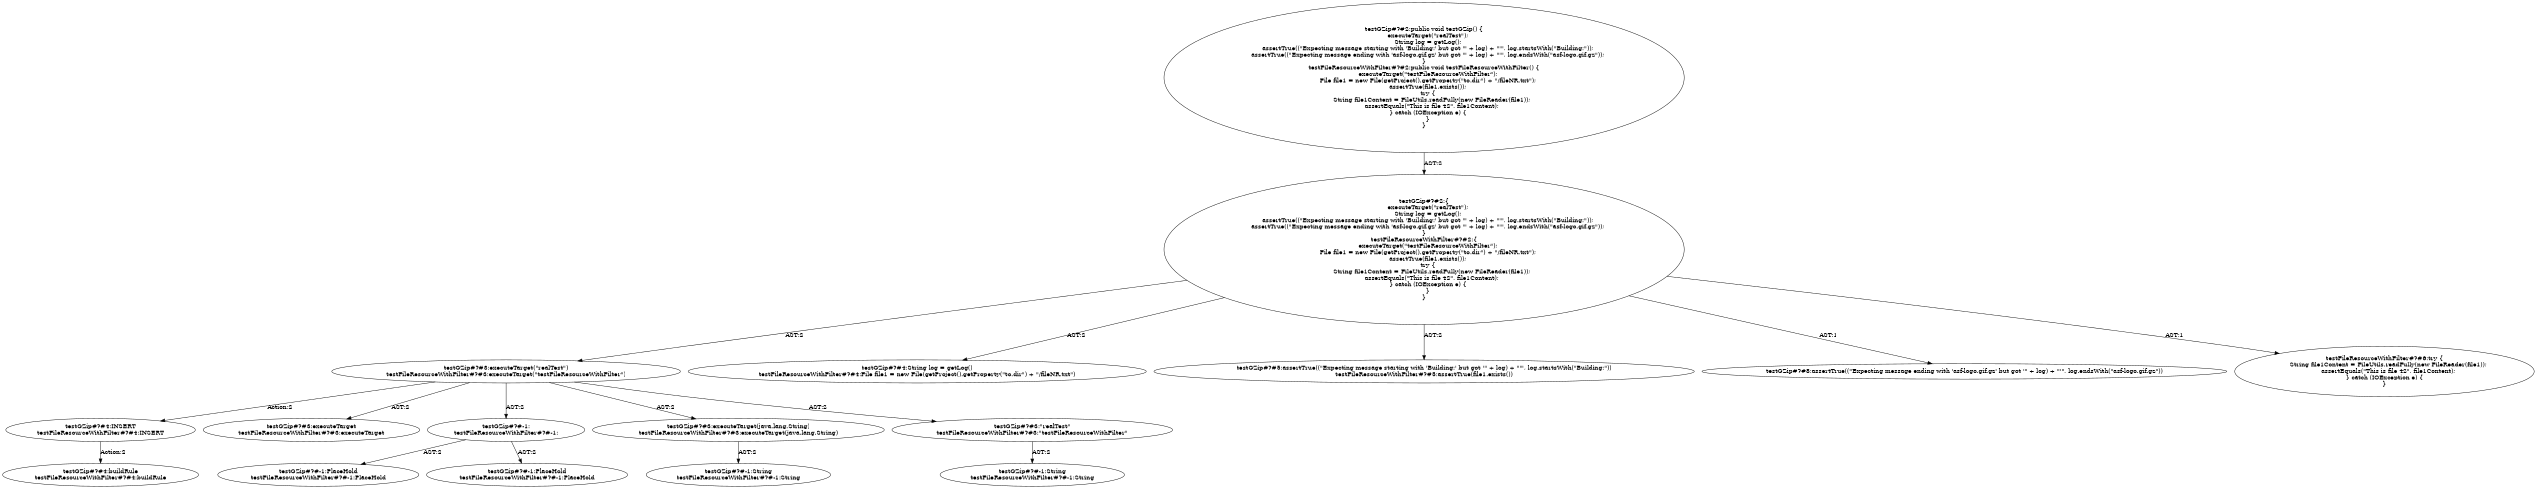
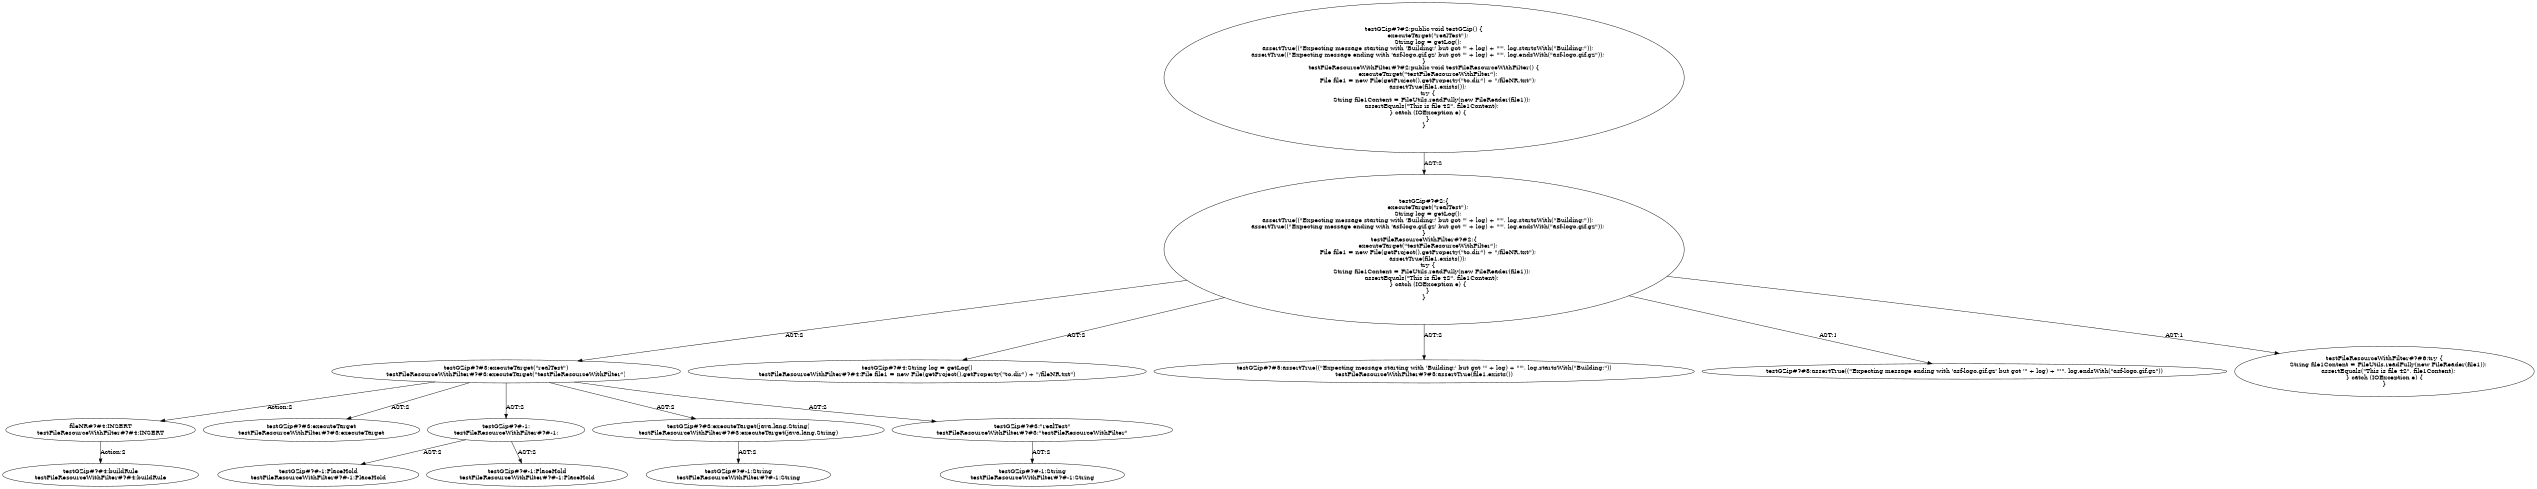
  digraph {
    node [shape=ellipse]
-   n1 [label="testGZip#?#4:INSERT\ntestFileResourceWithFilter#?#4:INSERT"]
+   n1 [label="fileNR#?#4:INSERT\ntestFileResourceWithFilter#?#4:INSERT"]
    n2 [label="testGZip#?#4:buildRule\ntestFileResourceWithFilter#?#4:buildRule"]
    n3 [label="testGZip#?#3:executeTarget(\"realTest\")\ntestFileResourceWithFilter#?#3:executeTarget(\"testFileResourceWithFilter\")"]
    n4 [label="testGZip#?#3:executeTarget\ntestFileResourceWithFilter#?#3:executeTarget"]
    n5 [label="testGZip#?#-1:\ntestFileResourceWithFilter#?#-1:"]
    n6 [label="testGZip#?#3:executeTarget(java.lang.String)\ntestFileResourceWithFilter#?#3:executeTarget(java.lang.String)"]
    n7 [label="testGZip#?#3:\"realTest\"\ntestFileResourceWithFilter#?#3:\"testFileResourceWithFilter\""]
    n8 [label="testGZip#?#2:\{\n    executeTarget(\"realTest\");\n    String log = getLog();\n    assertTrue((\"Expecting message starting with 'Building:' but got '\" + log) + \"'\", log.startsWith(\"Building:\"));\n    assertTrue((\"Expecting message ending with 'asf-logo.gif.gz' but got '\" + log) + \"'\", log.endsWith(\"asf-logo.gif.gz\"));\n\}\ntestFileResourceWithFilter#?#2:\{\n    executeTarget(\"testFileResourceWithFilter\");\n    File file1 = new File(getProject().getProperty(\"to.dir\") + \"/fileNR.txt\");\n    assertTrue(file1.exists());\n    try \{\n        String file1Content = FileUtils.readFully(new FileReader(file1));\n        assertEquals(\"This is file 42\", file1Content);\n    \} catch (IOException e) \{\n    \}\n\}"]
    n9 [label="testGZip#?#4:String log = getLog()\ntestFileResourceWithFilter#?#4:File file1 = new File(getProject().getProperty(\"to.dir\") + \"/fileNR.txt\")"]
    n10 [label="testGZip#?#5:assertTrue((\"Expecting message starting with 'Building:' but got '\" + log) + \"'\", log.startsWith(\"Building:\"))\ntestFileResourceWithFilter#?#5:assertTrue(file1.exists())"]
    n11 [label="testGZip#?#8:assertTrue((\"Expecting message ending with 'asf-logo.gif.gz' but got '\" + log) + \"'\", log.endsWith(\"asf-logo.gif.gz\"))"]
    n12 [label="testFileResourceWithFilter#?#6:try \{\n    String file1Content = FileUtils.readFully(new FileReader(file1));\n    assertEquals(\"This is file 42\", file1Content);\n\} catch (IOException e) \{\n\}"]
    n13 [label="testGZip#?#2:public void testGZip() \{\n    executeTarget(\"realTest\");\n    String log = getLog();\n    assertTrue((\"Expecting message starting with 'Building:' but got '\" + log) + \"'\", log.startsWith(\"Building:\"));\n    assertTrue((\"Expecting message ending with 'asf-logo.gif.gz' but got '\" + log) + \"'\", log.endsWith(\"asf-logo.gif.gz\"));\n\}\ntestFileResourceWithFilter#?#2:public void testFileResourceWithFilter() \{\n    executeTarget(\"testFileResourceWithFilter\");\n    File file1 = new File(getProject().getProperty(\"to.dir\") + \"/fileNR.txt\");\n    assertTrue(file1.exists());\n    try \{\n        String file1Content = FileUtils.readFully(new FileReader(file1));\n        assertEquals(\"This is file 42\", file1Content);\n    \} catch (IOException e) \{\n    \}\n\}"]
    n14 [label="testGZip#?#-1:PlaceHold\ntestFileResourceWithFilter#?#-1:PlaceHold"]
    n15 [label="testGZip#?#-1:PlaceHold\ntestFileResourceWithFilter#?#-1:PlaceHold"]
    n16 [label="testGZip#?#-1:String\ntestFileResourceWithFilter#?#-1:String"]
    n17 [label="testGZip#?#-1:String\ntestFileResourceWithFilter#?#-1:String"]
    n1 -> n2 [label="Action:2"]
    n3 -> n1 [label="Action:2"]
    n3 -> n4 [label="AST:2"]
    n3 -> n5 [label="AST:2"]
    n3 -> n6 [label="AST:2"]
    n3 -> n7 [label="AST:2"]
    n5 -> n14 [label="AST:2"]
    n5 -> n15 [label="AST:2"]
    n6 -> n16 [label="AST:2"]
    n7 -> n17 [label="AST:2"]
    n8 -> n3 [label="AST:2"]
    n8 -> n9 [label="AST:2"]
    n8 -> n10 [label="AST:2"]
    n8 -> n11 [label="AST:1"]
    n8 -> n12 [label="AST:1"]
    n13 -> n8 [label="AST:2"]
  }
